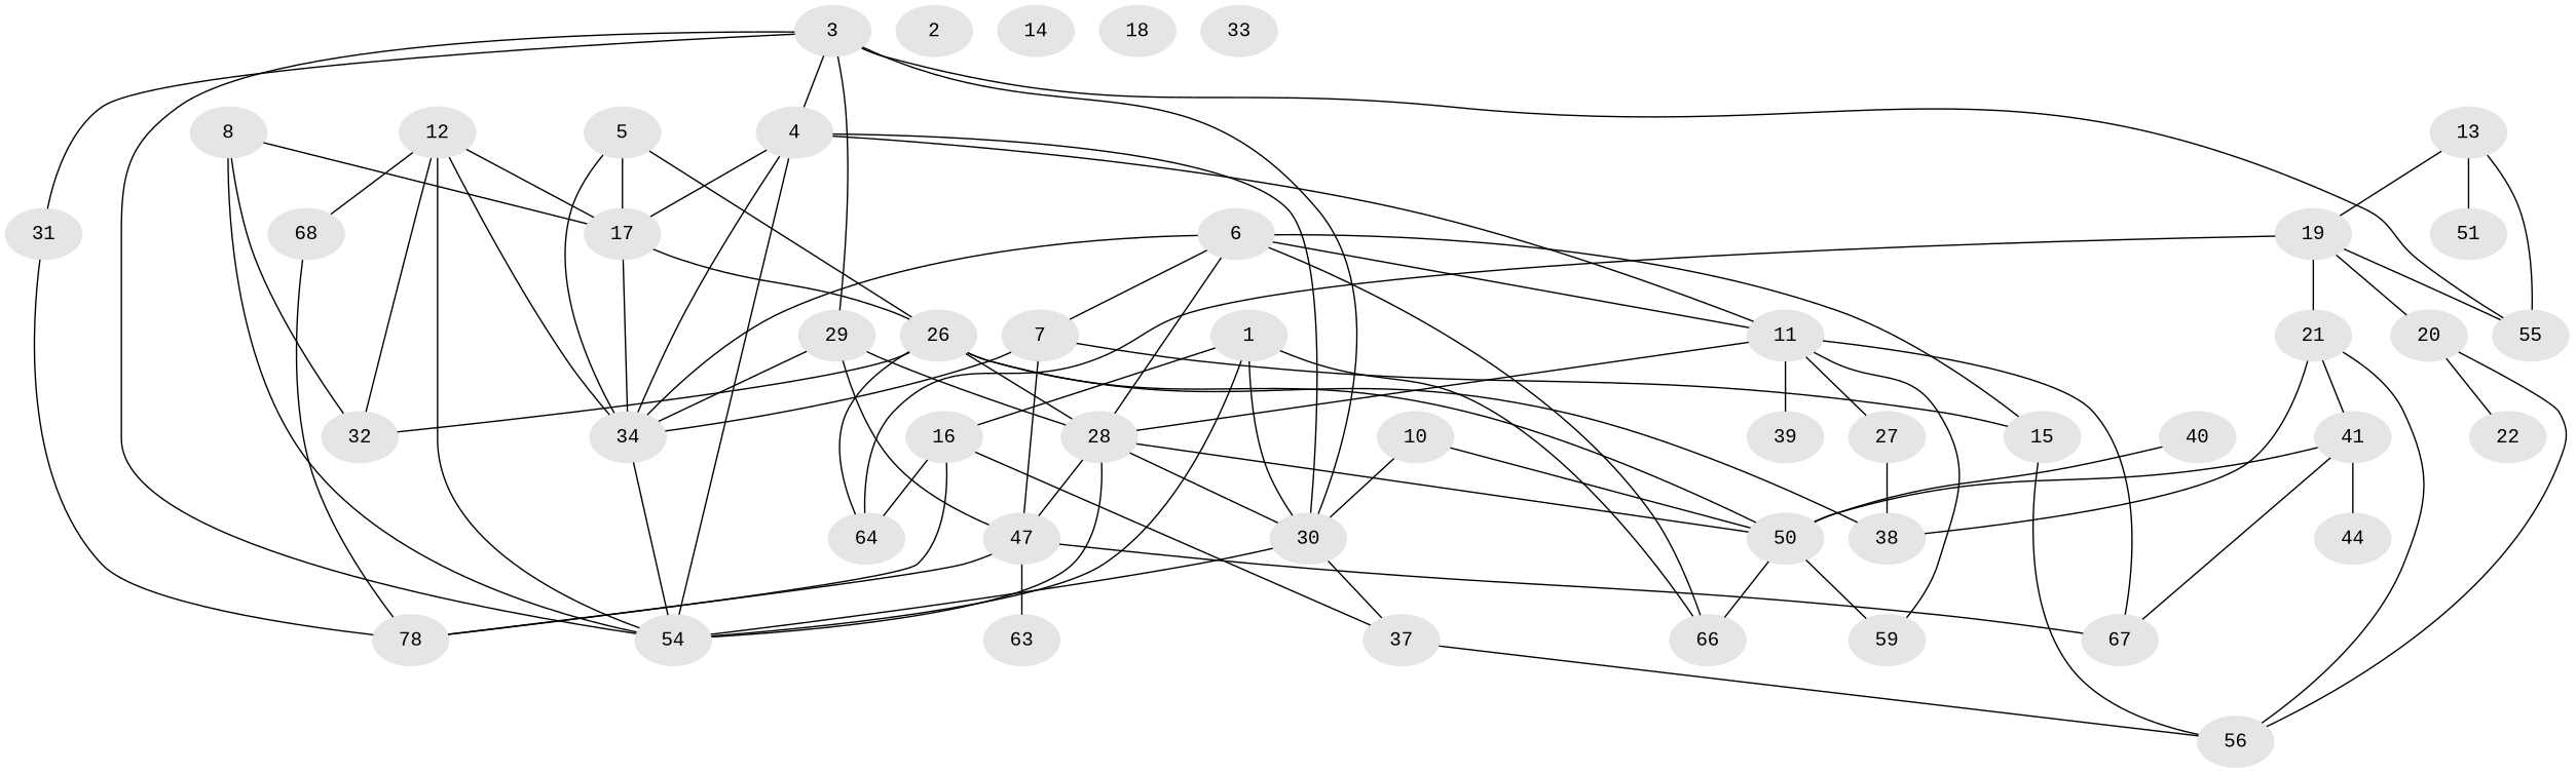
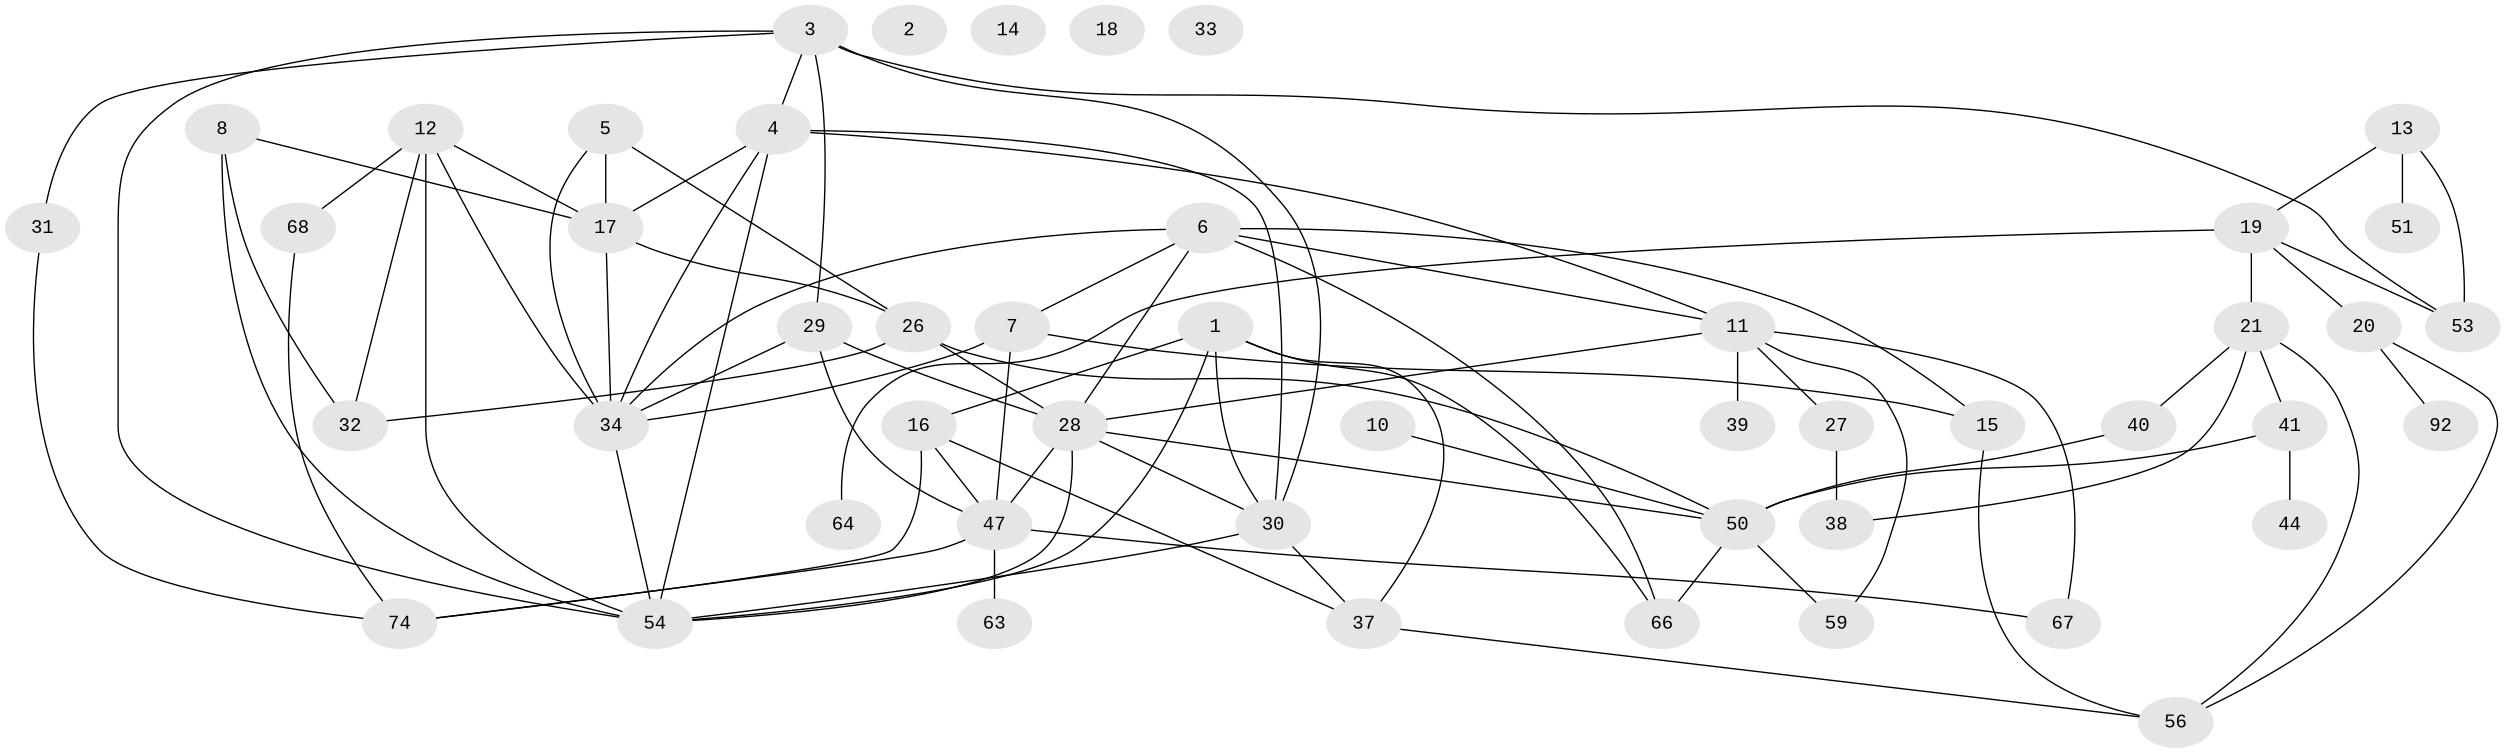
  graph {
    fontname="Liberation Mono"
    node [color=gray90 fontname="Liberation Mono" style=filled]
    edge [fontname="Liberation Mono"]
    1 [super="+62"]
    16
    30 [super="+75"]
    37 [super="+61"]
    54 [super="+73"]
    66
    64 [super="+72"]
-   74 [label=78]
+   74
    56 [super="+57"]
    2
    3 [super="+42"]
    4 [super="+76"]
    n13 [label=29]
    31 [super="+36"]
-   53 [super="+69" label=55]
+   53 [super="+69"]
    11 [super="+70"]
    17 [super="+29"]
    34 [super="+43"]
    28 [super="+49"]
    47 [super="+71"]
    27 [super="+46"]
    39
    59
    67
    26 [super="+48"]
    5
    32 [super="+52"]
    50 [super="+55"]
    38
    6 [super="+23"]
    7 [super="+24"]
    15
    63
    8 [super="+9"]
    10
    12 [super="+65"]
    68
    13 [super="+45"]
    19 [super="+60"]
    51
    20
    21
    14 [super="+35"]
    18
-   22
+   22 [label=92]
    40
    41 [super="+58"]
    44
    33
    1 -- 16
    1 -- 30
+   1 -- 37
    1 -- 54
    1 -- 66
    16 -- 37
-   16 -- 64
+   16 -- 47
    16 -- 74
    30 -- 37
    30 -- 54
    37 -- 56
    3 -- 30
    3 -- 54
    3 -- 4
    3 -- n13
    3 -- 31
    3 -- 53
    4 -- 30
    4 -- 54
    4 -- 11
    4 -- 17
    4 -- 34
    n13 -- 34
    n13 -- 28
    n13 -- 47
    31 -- 74
    11 -- 28
    11 -- 27
    11 -- 39
    11 -- 59
    11 -- 67
    17 -- 34 [weight=2]
    17 -- 26
    34 -- 54
    28 -- 30
    28 -- 54
    28 -- 47
    28 -- 50 [weight=2]
    47 -- 74
    47 -- 67
    47 -- 63
    27 -- 38
-   26 -- 64
    26 -- 28
    26 -- 32
    26 -- 50
-   26 -- 38
    5 -- 17
    5 -- 34
    5 -- 26
    50 -- 66
    50 -- 59
    6 -- 66
    6 -- 11
    6 -- 34
    6 -- 28
    6 -- 7
    6 -- 15
    7 -- 34
    7 -- 47 [weight=2]
    7 -- 15
    15 -- 56
    8 -- 54
    8 -- 17
    8 -- 32
-   10 -- 30
    10 -- 50
    12 -- 54
    12 -- 17
    12 -- 34
    12 -- 32
    12 -- 68
    68 -- 74
    13 -- 53
    13 -- 19
    13 -- 51
    19 -- 64
    19 -- 53
    19 -- 20
    19 -- 21
    20 -- 56
    20 -- 22
    21 -- 56
    21 -- 38
+   21 -- 40
    21 -- 41
    40 -- 50
-   41 -- 67
    41 -- 50 [weight=2]
    41 -- 44 [weight=2]
  }
